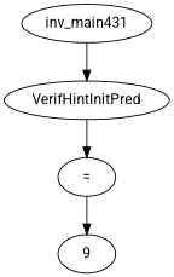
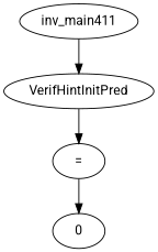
  digraph {
    fontname=Roboto
    node [fontname=Roboto]
    edge [fontname=Roboto]
-   n1 [label=inv_main431]
+   n1 [label=inv_main411]
    n2 [label=VerifHintInitPred]
    n3 [label="="]
-   n4 [label=9]
+   n4 [label=0]
    n1 -> n2
    n2 -> n3
    n3 -> n4
  }
